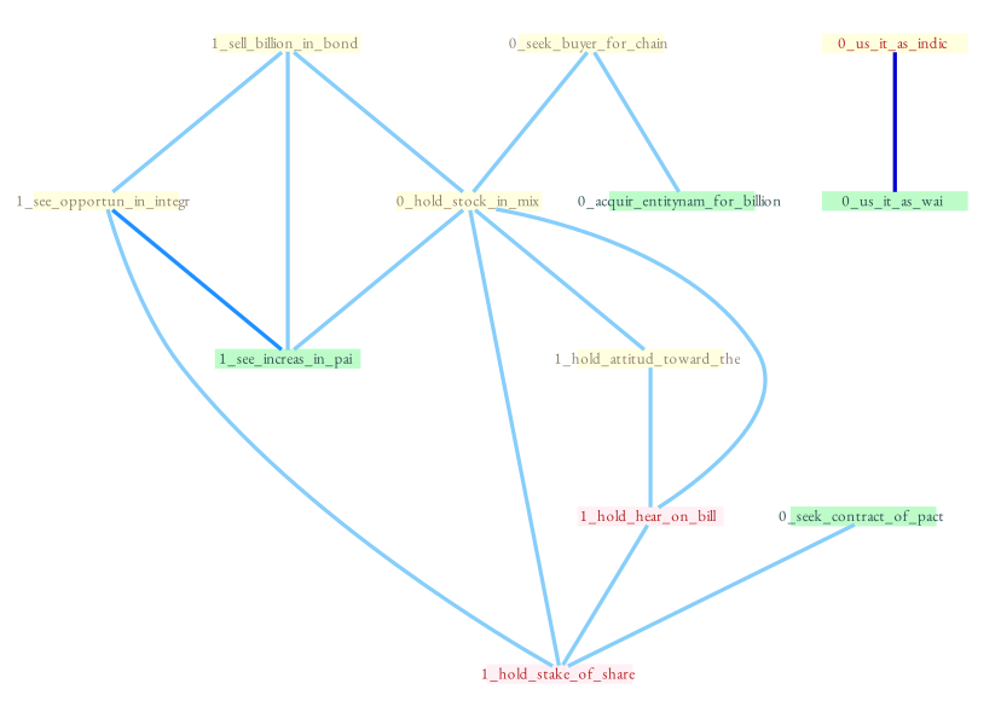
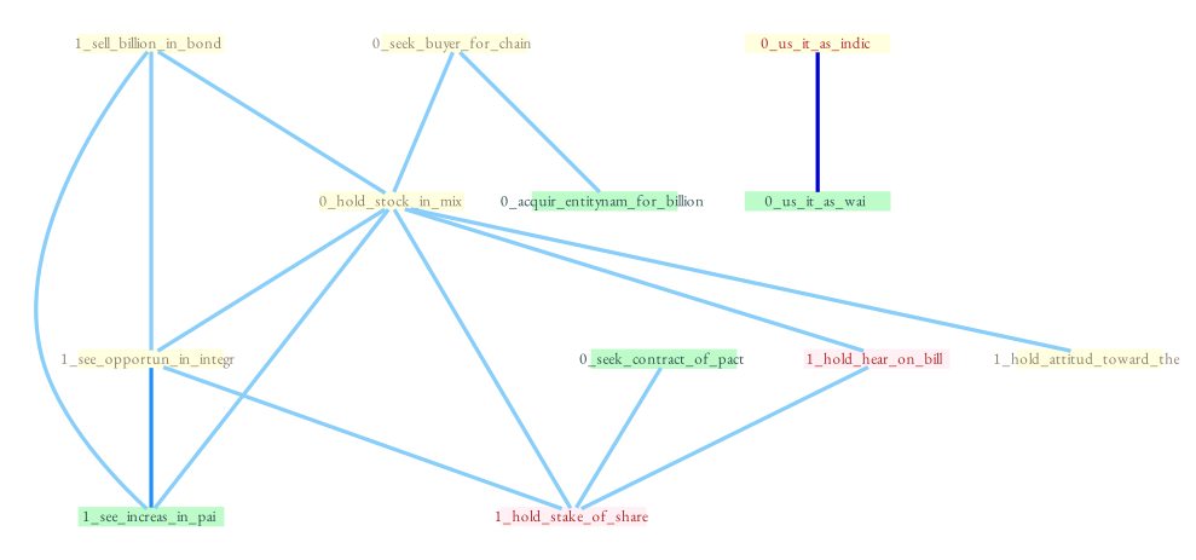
  graph {
    fontname="EB Garamond"
    node [color="#ffffe0" fixedsize=true fontcolor="#8b7d6b" fontname="EB Garamond" fontsize=4 shape=polygon style=filled]
    edge [color="#87cefa" fontname="EB Garamond" w=1]
    "1_sell_billion_in_bond " [height=.06 width=.5]
    "0_hold_stock_in_mix " [height=.06 width=.5]
    "0_seek_buyer_for_chain " [height=.06 width=.5]
    "1_hold_attitud_toward_the " [height=.06 width=.5]
    "0_us_it_as_indic " [fontcolor="#b22222" height=.06 width=.5]
    "1_see_opportun_in_integr " [height=.06 width=.5]
    "1_hold_hear_on_bill " [color="#fff0f5" fontcolor="#b22222" height=.06 width=.5]
    "1_hold_stake_of_share " [color="#fff0f5" fontcolor="#b22222" height=.06 width=.5]
    "1_see_increas_in_pai " [color="#BDFCC9" fontcolor="#2f4f4f" height=.06 width=.5]
    "0_acquir_entitynam_for_billion " [color="#BDFCC9" fontcolor="#2f4f4f" height=.06 width=.5]
    "0_us_it_as_wai " [color="#BDFCC9" fontcolor="#2f4f4f" height=.06 width=.5]
    "0_seek_contract_of_pact " [color="#BDFCC9" fontcolor="#2f4f4f" height=.06 width=.5]
    subgraph sub_1 {
      "1_sell_billion_in_bond "
      "0_hold_stock_in_mix "
      "0_seek_buyer_for_chain "
      "1_hold_attitud_toward_the "
      "0_us_it_as_indic "
      "1_see_opportun_in_integr "
    }
    subgraph sub_2 {
      "1_hold_hear_on_bill "
      "1_hold_stake_of_share "
    }
    "1_sell_billion_in_bond " -- "0_hold_stock_in_mix "
    "1_sell_billion_in_bond " -- "1_see_opportun_in_integr "
    "1_sell_billion_in_bond " -- "1_see_increas_in_pai "
    "0_hold_stock_in_mix " -- "1_hold_attitud_toward_the "
+   "0_hold_stock_in_mix " -- "1_see_opportun_in_integr "
    "0_hold_stock_in_mix " -- "1_hold_hear_on_bill "
    "0_hold_stock_in_mix " -- "1_hold_stake_of_share "
    "0_hold_stock_in_mix " -- "1_see_increas_in_pai "
    "0_seek_buyer_for_chain " -- "0_hold_stock_in_mix "
    "0_seek_buyer_for_chain " -- "0_acquir_entitynam_for_billion "
-   "1_hold_attitud_toward_the " -- "1_hold_hear_on_bill "
    "0_us_it_as_indic " -- "0_us_it_as_wai " [color="#0000cd" w=3]
    "1_see_opportun_in_integr " -- "1_hold_stake_of_share "
    "1_see_opportun_in_integr " -- "1_see_increas_in_pai " [color="#1e90ff" w=2]
    "1_hold_hear_on_bill " -- "1_hold_stake_of_share "
    "0_seek_contract_of_pact " -- "1_hold_stake_of_share "
  }
